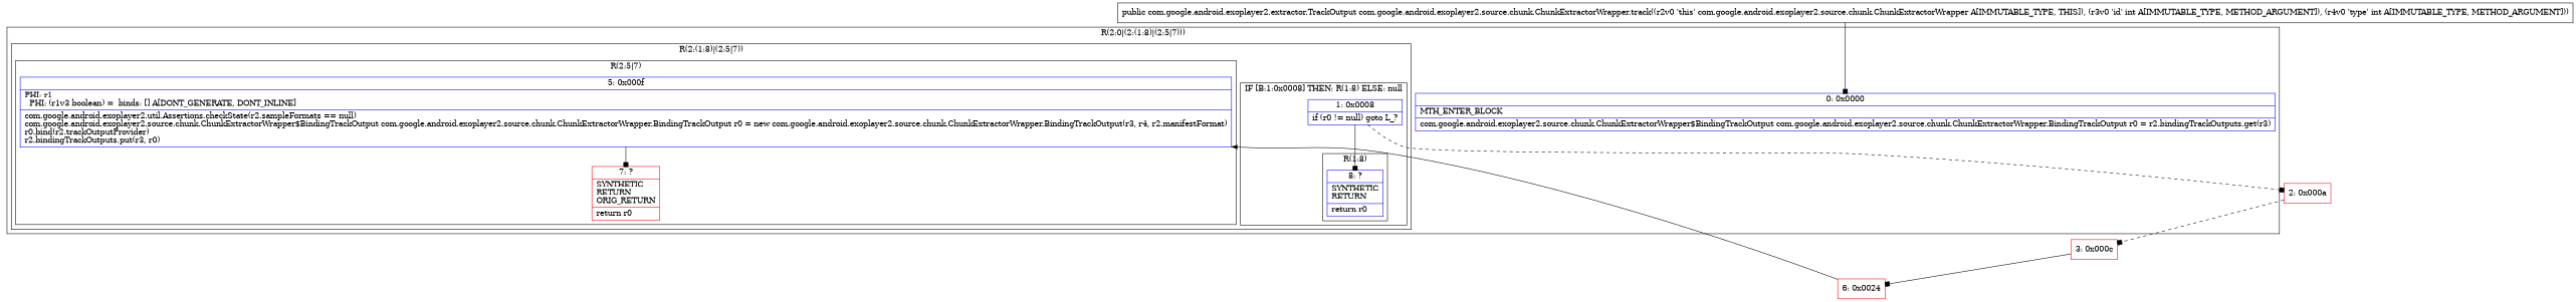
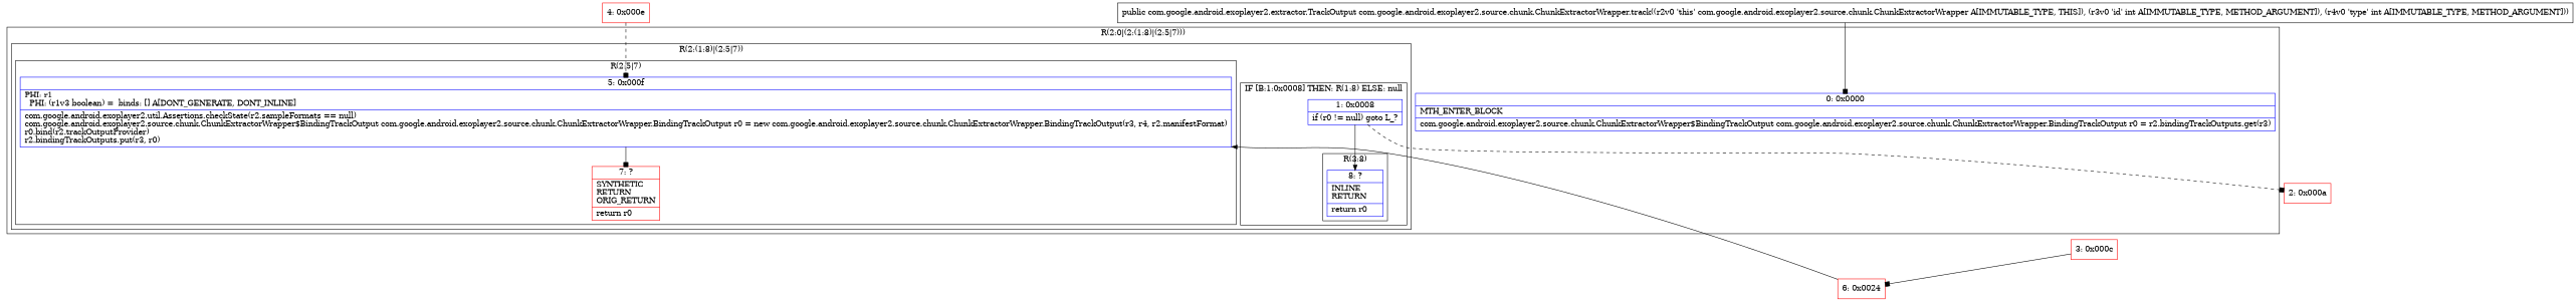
  digraph {
    node [color=red shape=record]
    edge [arrowhead=box style=solid]
-   n1 [color=blue label="{8\:\ ?|SYNTHETIC\lRETURN\l|return r0\l}"]
+   n1 [color=blue label="{8\:\ ?|INLINE\lRETURN\l|return r0\l}"]
    n2 [color=blue label="{1\:\ 0x0008|if (r0 != null) goto L_?\l}"]
    n3 [color=blue label="{5\:\ 0x000f|PHI: r1 \l  PHI: (r1v3 boolean) =  binds: [] A[DONT_GENERATE, DONT_INLINE]\l|com.google.android.exoplayer2.util.Assertions.checkState(r2.sampleFormats == null)\lcom.google.android.exoplayer2.source.chunk.ChunkExtractorWrapper$BindingTrackOutput com.google.android.exoplayer2.source.chunk.ChunkExtractorWrapper.BindingTrackOutput r0 = new com.google.android.exoplayer2.source.chunk.ChunkExtractorWrapper.BindingTrackOutput(r3, r4, r2.manifestFormat)\lr0.bind(r2.trackOutputProvider)\lr2.bindingTrackOutputs.put(r3, r0)\l}"]
    n4 [label="{7\:\ ?|SYNTHETIC\lRETURN\lORIG_RETURN\l|return r0\l}"]
    n5 [color=blue label="{0\:\ 0x0000|MTH_ENTER_BLOCK\l|com.google.android.exoplayer2.source.chunk.ChunkExtractorWrapper$BindingTrackOutput com.google.android.exoplayer2.source.chunk.ChunkExtractorWrapper.BindingTrackOutput r0 = r2.bindingTrackOutputs.get(r3)\l}"]
    n6 [label="{2\:\ 0x000a}"]
    n7 [label="{3\:\ 0x000c}"]
    n8 [label="{6\:\ 0x0024}"]
+   n9 [label="{4\:\ 0x000e}"]
    n10 [label="{public com.google.android.exoplayer2.extractor.TrackOutput com.google.android.exoplayer2.source.chunk.ChunkExtractorWrapper.track((r2v0 'this' com.google.android.exoplayer2.source.chunk.ChunkExtractorWrapper A[IMMUTABLE_TYPE, THIS]), (r3v0 'id' int A[IMMUTABLE_TYPE, METHOD_ARGUMENT]), (r4v0 'type' int A[IMMUTABLE_TYPE, METHOD_ARGUMENT])) }" color=""]
    subgraph cluster_1 {
      label="R(2:0|(2:(1:8)|(2:5|7)))"
      n5
      subgraph cluster_2 {
        label="R(2:(1:8)|(2:5|7))"
        subgraph cluster_3 {
          label="IF [B:1:0x0008] THEN: R(1:8) ELSE: null"
          n2
          subgraph cluster_4 {
-           label="R(1:8)"
+           label="R(3:8)"
            n1
          }
        }
        subgraph cluster_5 {
          label="R(2:5|7)"
          n3
          n4
        }
      }
    }
-   n2 -> n1
+   n2 -> n1 [arrowhead=normal]
    n2 -> n6 [style=dashed]
    n3 -> n4
-   n6 -> n7 [style=dashed]
    n7 -> n8
    n8 -> n3 [arrowhead=normal]
+   n9 -> n3 [style=dashed]
    n10 -> n5
  }
